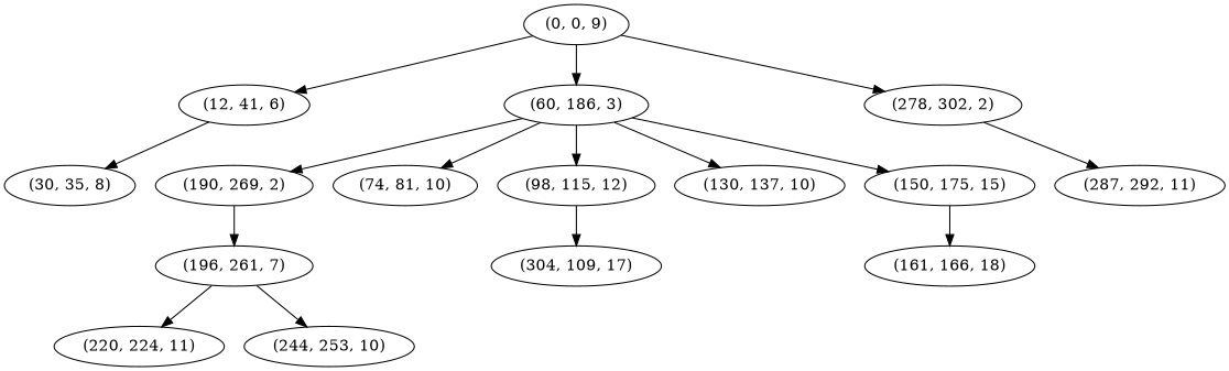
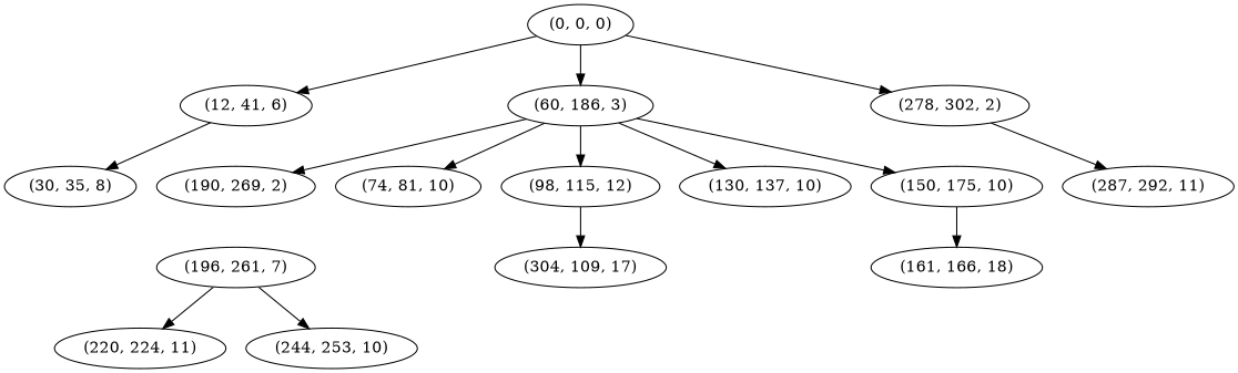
  digraph {
-   "(0, 0, 0)" [label="(0, 0, 9)"]
+   "(0, 0, 0)"
    "(12, 41, 6)"
    "(60, 186, 3)"
    "(278, 302, 2)"
    "(30, 35, 8)"
    "(190, 269, 2)"
    "(74, 81, 10)"
    "(98, 115, 12)"
    "(130, 137, 10)"
-   "(150, 175, 10)" [label="(150, 175, 15)"]
+   "(150, 175, 10)"
    "(196, 261, 7)"
    "(287, 292, 11)"
    n13 [label="(304, 109, 17)"]
    "(161, 166, 18)"
    "(220, 224, 11)"
    "(244, 253, 10)"
    "(0, 0, 0)" -> "(12, 41, 6)"
    "(0, 0, 0)" -> "(60, 186, 3)"
    "(0, 0, 0)" -> "(278, 302, 2)"
    "(12, 41, 6)" -> "(30, 35, 8)"
    "(60, 186, 3)" -> "(190, 269, 2)"
    "(60, 186, 3)" -> "(74, 81, 10)"
    "(60, 186, 3)" -> "(98, 115, 12)"
    "(60, 186, 3)" -> "(130, 137, 10)"
    "(60, 186, 3)" -> "(150, 175, 10)"
    "(278, 302, 2)" -> "(287, 292, 11)"
-   "(190, 269, 2)" -> "(196, 261, 7)"
    "(98, 115, 12)" -> n13
    "(150, 175, 10)" -> "(161, 166, 18)"
    "(196, 261, 7)" -> "(220, 224, 11)"
    "(196, 261, 7)" -> "(244, 253, 10)"
  }
